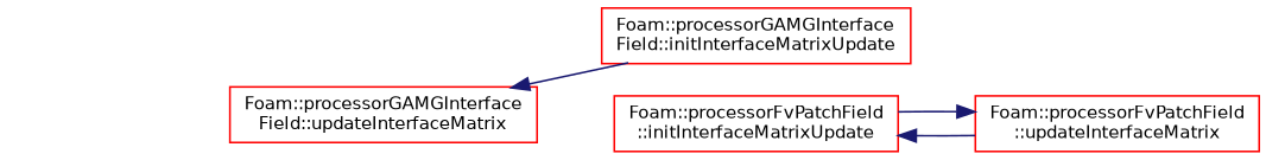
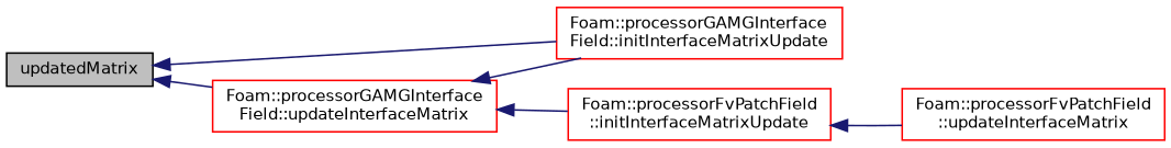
  digraph {
    rankdir=LR
    node [color=red fontname=Helvetica fontsize=10 shape=record]
    edge [color=midnightblue dir=back fontname=Helvetica fontsize=10 labelfontname=Helvetica labelfontsize=10 style=solid]
+   n1 [color=black fillcolor=grey75 fontcolor=black height=0.2 label=updatedMatrix style=filled width=0.4]
    n2 [height=0.2 label="Foam::processorGAMGInterface\lField::initInterfaceMatrixUpdate" width=0.4]
    n3 [height=0.2 label="Foam::processorGAMGInterface\lField::updateInterfaceMatrix" width=0.4]
    n4 [height=0.2 label="Foam::processorFvPatchField\l::initInterfaceMatrixUpdate" width=0.4]
    n5 [height=0.2 label="Foam::processorFvPatchField\l::updateInterfaceMatrix" width=0.4]
+   n1 -> n2
+   n1 -> n3
    n3 -> n2
    n4 -> n5
-   n5 -> n4
+   n3 -> n4
  }
